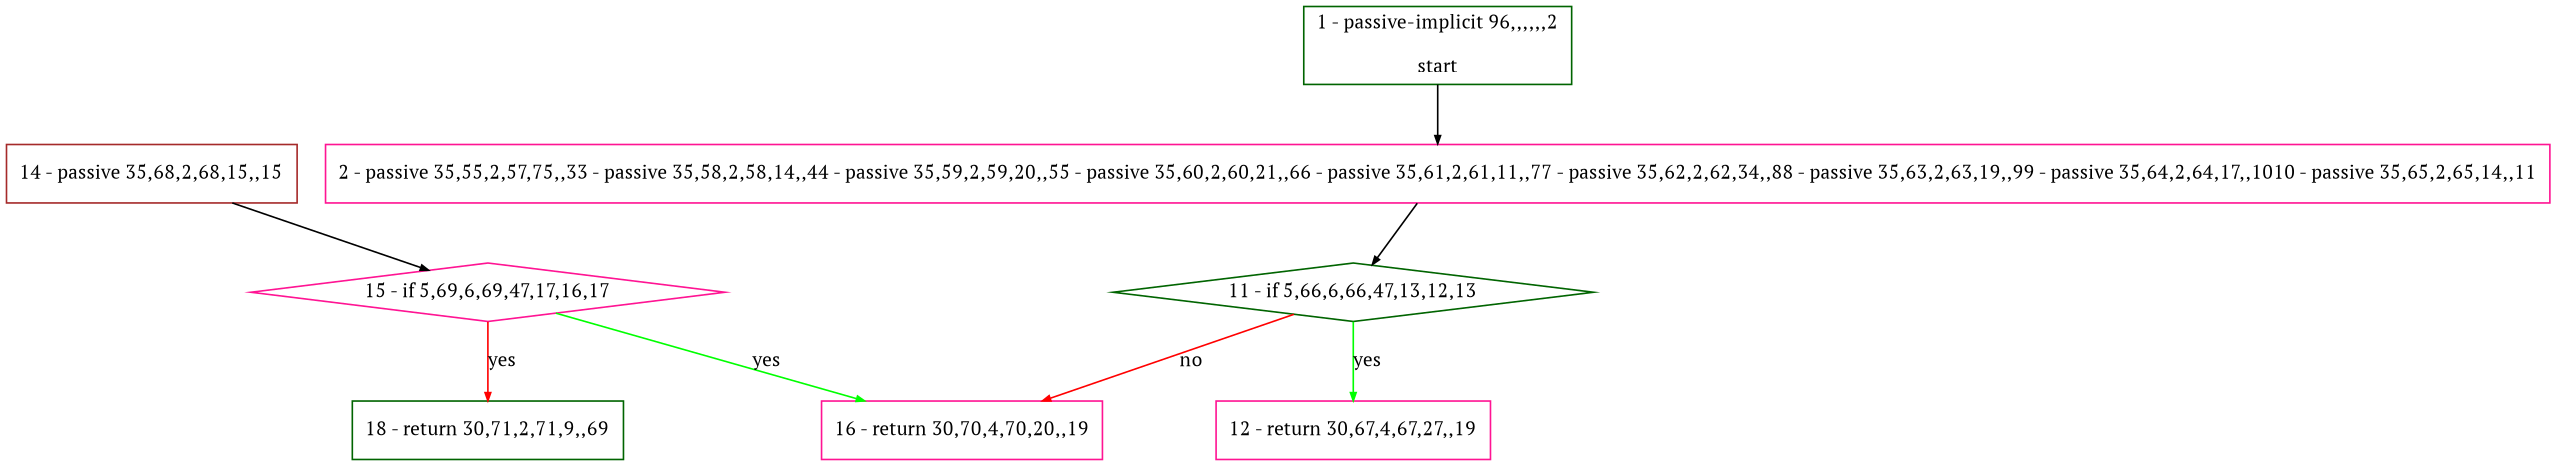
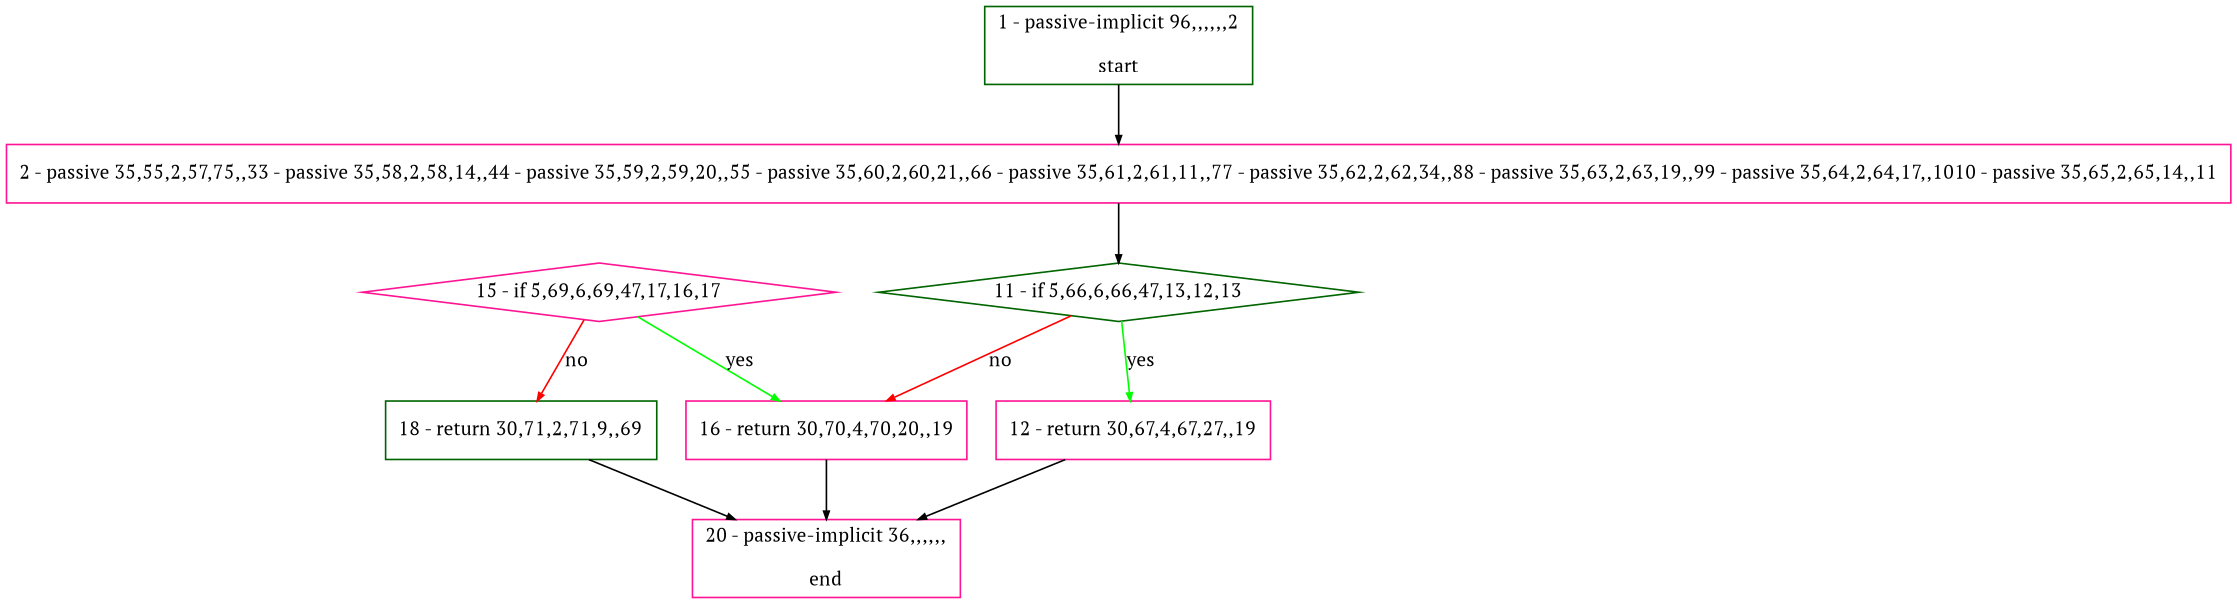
  digraph {
    bgcolor=white
    compound=true
    fillcolor="#FFFFCC"
    fontname="PT Serif"
    fontsize=12
    pack=true
    packmode=clust
    style="rounded,filled"
    node [color=deeppink compound=true fillcolor="#ffffff" fixedsize=false fontname="PT Serif" fontsize=12 node_initialized=no shape=box style=filled]
    edge [arrowhead=normal arrowsize=0.5 arrowtail=none color="#000000" compound=true dir=forward fontcolor=black fontname="PT Serif" fontsize=12]
    n1 [label="2 - passive 35,55,2,57,75,,33 - passive 35,58,2,58,14,,44 - passive 35,59,2,59,20,,55 - passive 35,60,2,60,21,,66 - passive 35,61,2,61,11,,77 - passive 35,62,2,62,34,,88 - passive 35,63,2,63,19,,99 - passive 35,64,2,64,17,,1010 - passive 35,65,2,65,14,,11"]
    n2 [color=darkgreen label="11 - if 5,66,6,66,47,13,12,13" shape=diamond]
    n3 [label="12 - return 30,67,4,67,27,,19"]
    n4 [label="16 - return 30,70,4,70,20,,19"]
    n5 [color=darkgreen label="1 - passive-implicit 96,,,,,,2\n\nstart"]
-   n7 [color=brown label="14 - passive 35,68,2,68,15,,15"]
+   n6 [label="20 - passive-implicit 36,,,,,,\n\nend"]
    n8 [label="15 - if 5,69,6,69,47,17,16,17" shape=diamond]
    n9 [color=darkgreen label="18 - return 30,71,2,71,9,,69"]
    n1 -> n2
    n2 -> n3 [color="#00ff00" label=yes]
    n2 -> n4 [color="#ff0000" label=no]
+   n3 -> n6
+   n4 -> n6
    n5 -> n1
-   n7 -> n8
    n8 -> n4 [color="#00ff00" label=yes]
-   n8 -> n9 [color="#ff0000" label=yes]
+   n8 -> n9 [color="#ff0000" label=no]
+   n9 -> n6
  }
